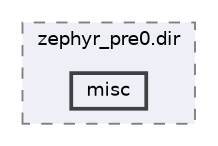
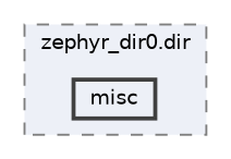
  digraph {
    compound=true
    n1 [color=grey25 fillcolor="#edf0f7" fontname=Helvetica fontsize=10 height=0.2 label=misc shape=box style="filled,bold" width=0.4]
    subgraph cluster_1 {
      bgcolor="#edf0f7"
      fontname=Helvetica
      fontsize=10
-     label="zephyr_pre0.dir"
+     label="zephyr_dir0.dir"
      pencolor=grey50
      style="filled,dashed"
      n1
    }
  }
